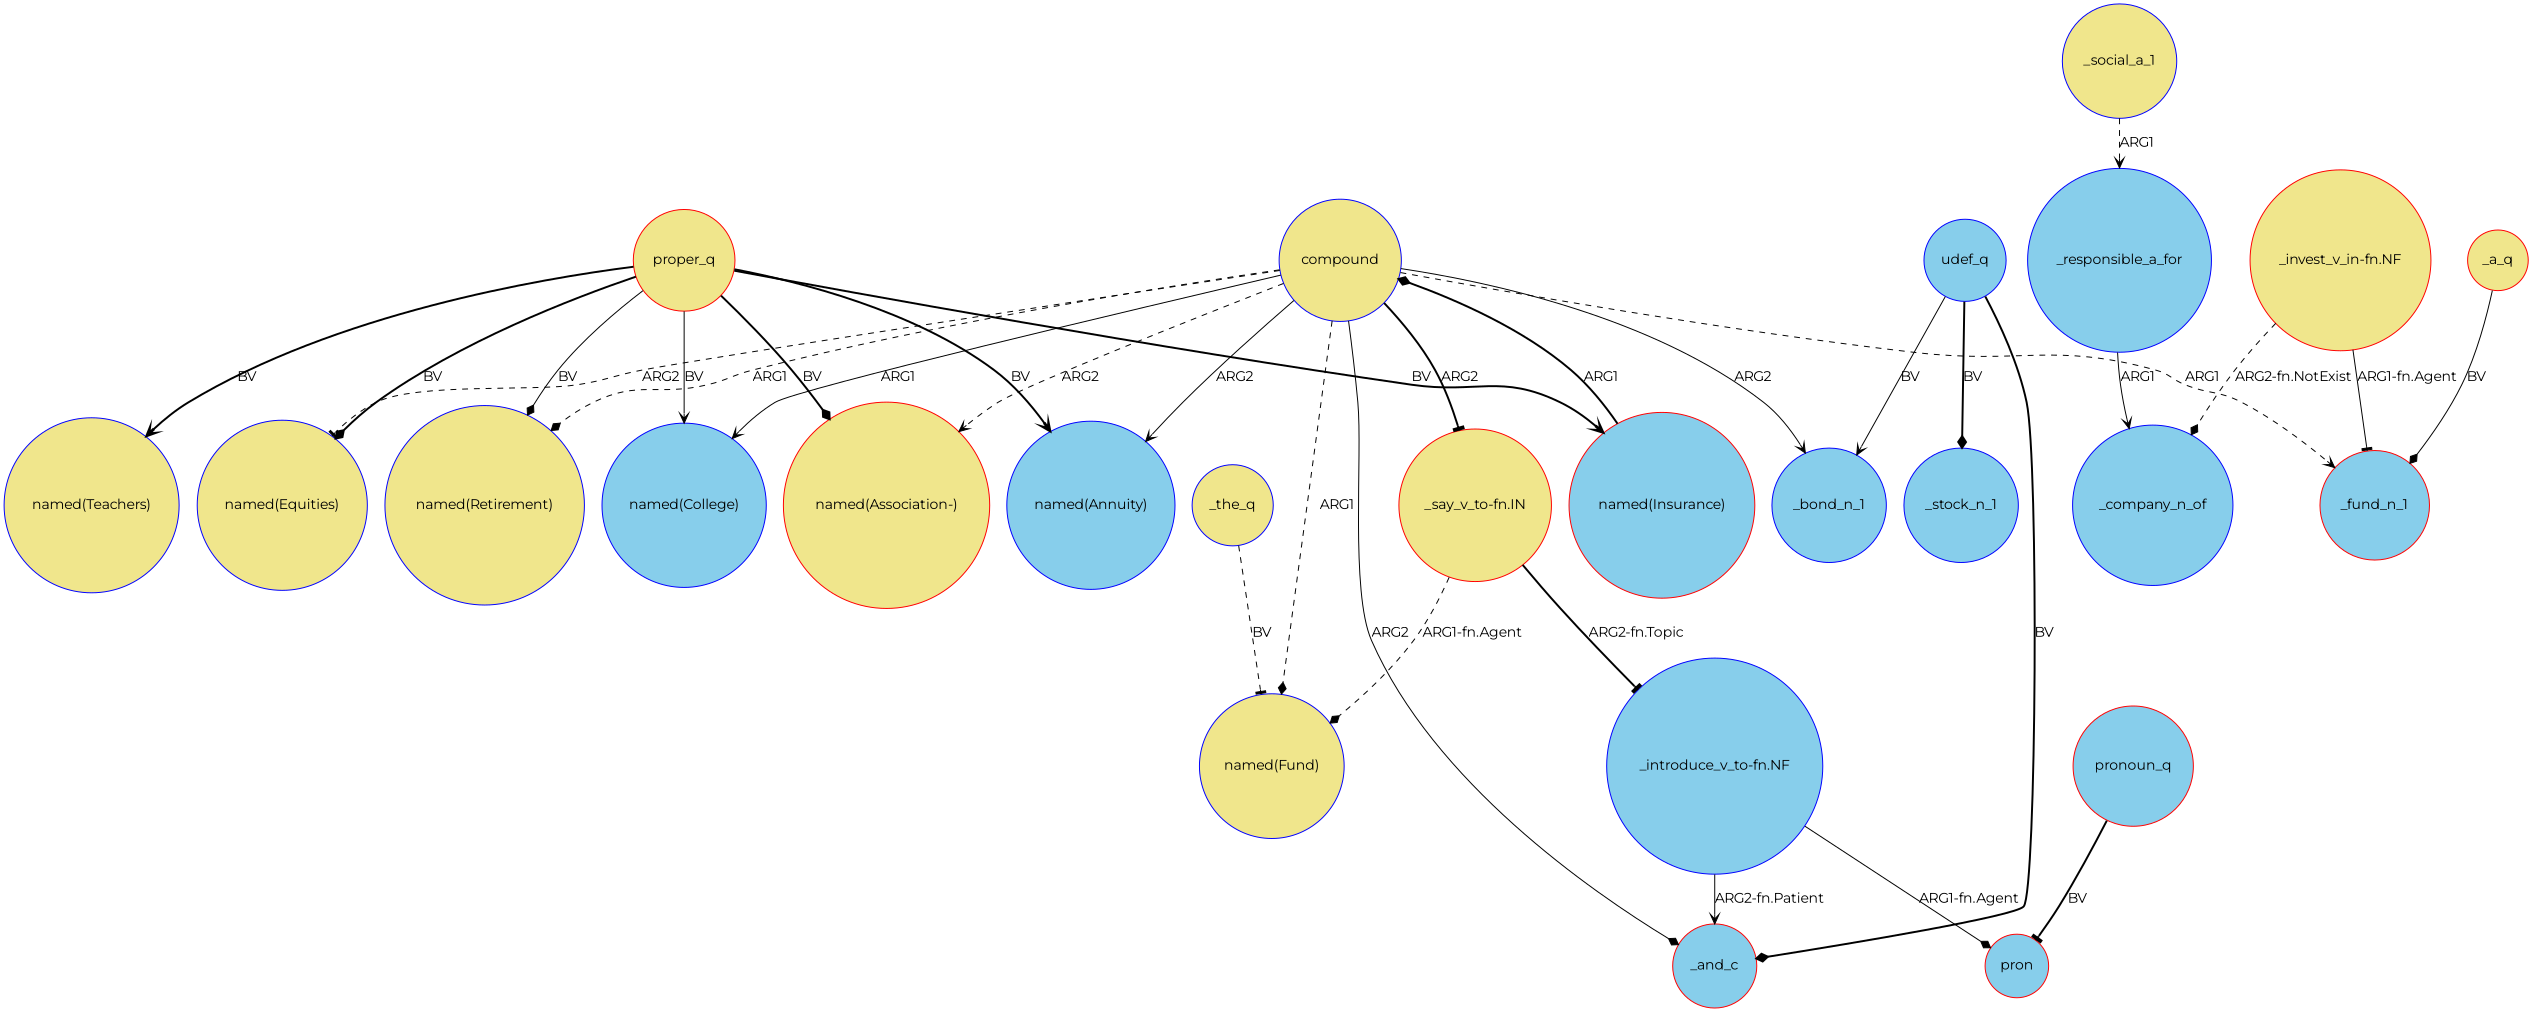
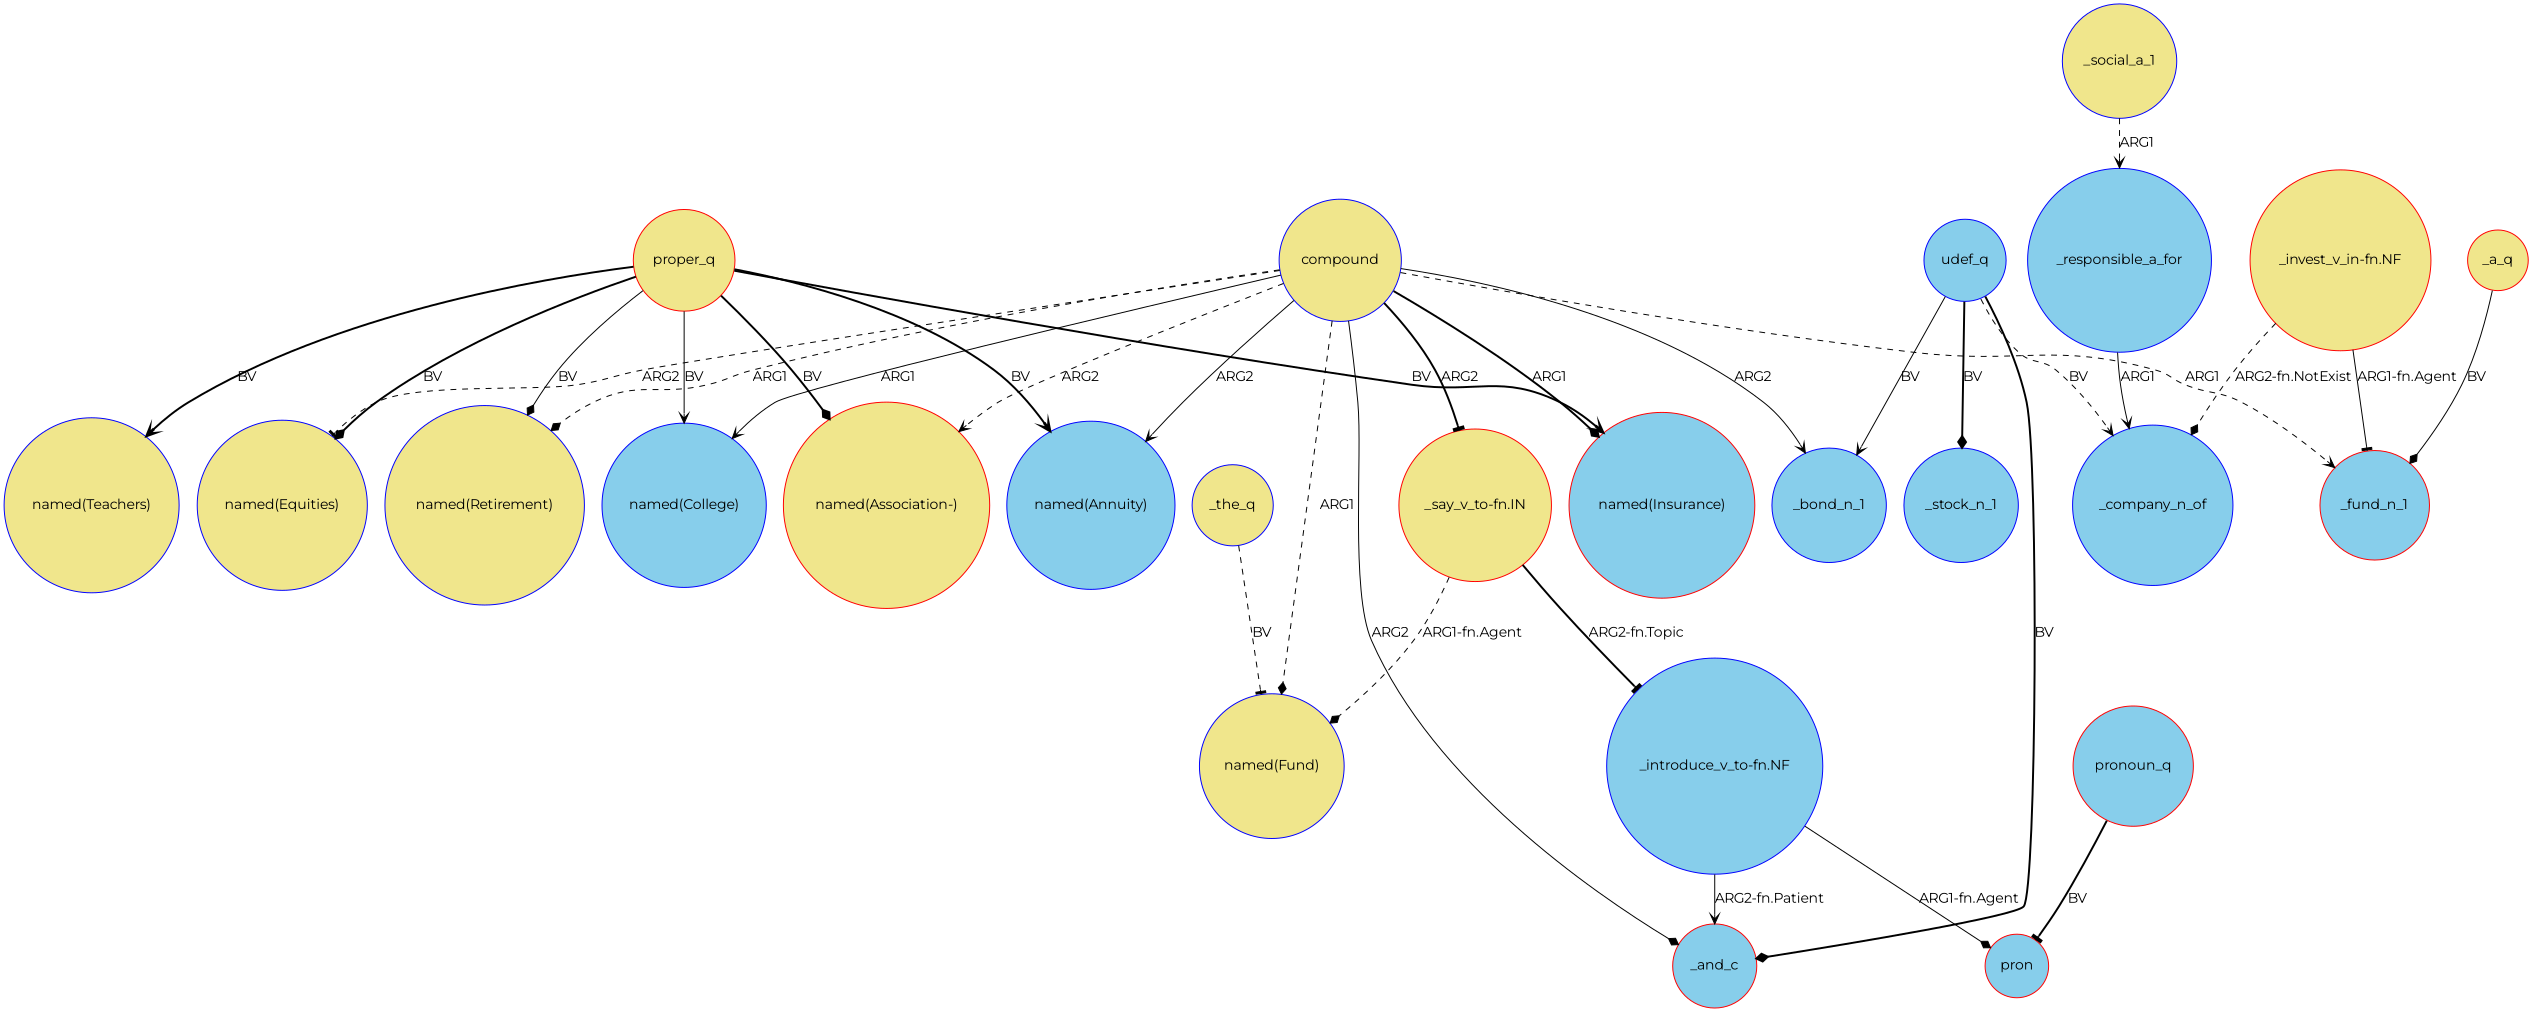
  digraph {
    fontname=Montserrat
    node [color=blue fillcolor=skyblue fontname=Montserrat shape=circle style=filled]
    edge [arrowhead=vee fontname=Montserrat style=solid]
    "named(Association-)" [color=red fillcolor=khaki]
    compound [fillcolor=khaki]
    "named(Retirement)" [fillcolor=khaki]
    "named(Fund)" [fillcolor=khaki]
    _fund_n_1 [color=red]
    "named(Equities)" [fillcolor=khaki]
    _and_c [color=red]
    _bond_n_1
    "named(College)"
    "named(Annuity)"
    "named(Insurance)" [color=red]
    "_say_v_to-fn.IN" [color=red fillcolor=khaki]
    _the_q [fillcolor=khaki]
    proper_q [color=red fillcolor=khaki]
    "named(Teachers)" [fillcolor=khaki]
    "_invest_v_in-fn.NF" [color=red fillcolor=khaki]
    _company_n_of
    "_introduce_v_to-fn.NF"
    pron [color=red]
    _a_q [color=red fillcolor=khaki]
    pronoun_q [color=red]
    udef_q
    _stock_n_1
    _responsible_a_for
    _social_a_1 [fillcolor=khaki]
    compound -> "named(Association-)" [label=ARG2 style=dashed]
    compound -> "named(Retirement)" [arrowhead=diamond label=ARG1 style=dashed]
    compound -> "named(Fund)" [arrowhead=diamond label=ARG1 style=dashed]
    compound -> _fund_n_1 [label=ARG1 style=dashed]
    compound -> "named(Equities)" [arrowhead=tee label=ARG2 style=dashed]
    compound -> _and_c [arrowhead=diamond label=ARG2]
    compound -> _bond_n_1 [label=ARG2]
    compound -> "named(College)" [label=ARG1]
    compound -> "named(Annuity)" [label=ARG2]
-   "named(Insurance)" -> compound [arrowhead=diamond label=ARG1 style=bold]
+   compound -> "named(Insurance)" [arrowhead=diamond label=ARG1 style=bold]
    compound -> "_say_v_to-fn.IN" [arrowhead=tee label=ARG2 style=bold]
    "_say_v_to-fn.IN" -> "named(Fund)" [arrowhead=diamond label="ARG1-fn.Agent" style=dashed]
    "_say_v_to-fn.IN" -> "_introduce_v_to-fn.NF" [arrowhead=tee label="ARG2-fn.Topic" style=bold]
    _the_q -> "named(Fund)" [arrowhead=tee label=BV style=dashed]
    proper_q -> "named(Association-)" [arrowhead=diamond label=BV style=bold]
    proper_q -> "named(Retirement)" [arrowhead=diamond label=BV]
    proper_q -> "named(Equities)" [arrowhead=diamond label=BV style=bold]
    proper_q -> "named(College)" [label=BV]
    proper_q -> "named(Annuity)" [label=BV style=bold]
    proper_q -> "named(Insurance)" [label=BV style=bold]
    proper_q -> "named(Teachers)" [label=BV style=bold]
    "_invest_v_in-fn.NF" -> _fund_n_1 [arrowhead=tee label="ARG1-fn.Agent"]
    "_invest_v_in-fn.NF" -> _company_n_of [arrowhead=diamond label="ARG2-fn.NotExist" style=dashed]
    "_introduce_v_to-fn.NF" -> _and_c [label="ARG2-fn.Patient"]
    "_introduce_v_to-fn.NF" -> pron [arrowhead=diamond label="ARG1-fn.Agent"]
    _a_q -> _fund_n_1 [arrowhead=diamond label=BV]
    pronoun_q -> pron [arrowhead=tee label=BV style=bold]
    udef_q -> _and_c [arrowhead=diamond label=BV style=bold]
    udef_q -> _bond_n_1 [label=BV]
+   udef_q -> _company_n_of [label=BV style=dashed]
    udef_q -> _stock_n_1 [arrowhead=diamond label=BV style=bold]
    _responsible_a_for -> _company_n_of [label=ARG1]
    _social_a_1 -> _responsible_a_for [label=ARG1 style=dashed]
  }
